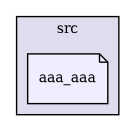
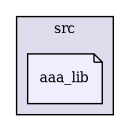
  digraph {
    compound=true
    fontname="DejaVu Serif"
-   n1 [fillcolor="#eeeeff" fontname="DejaVu Serif" fontsize=10 label=aaa_aaa pencolor=black shape=note style=filled]
+   n1 [fillcolor="#eeeeff" fontname="DejaVu Serif" fontsize=10 label=aaa_lib pencolor=black shape=note style=filled]
    subgraph cluster_1 {
      bgcolor="#ddddee"
      fontsize=10
      label=src
      pencolor=black
      n1
    }
  }
